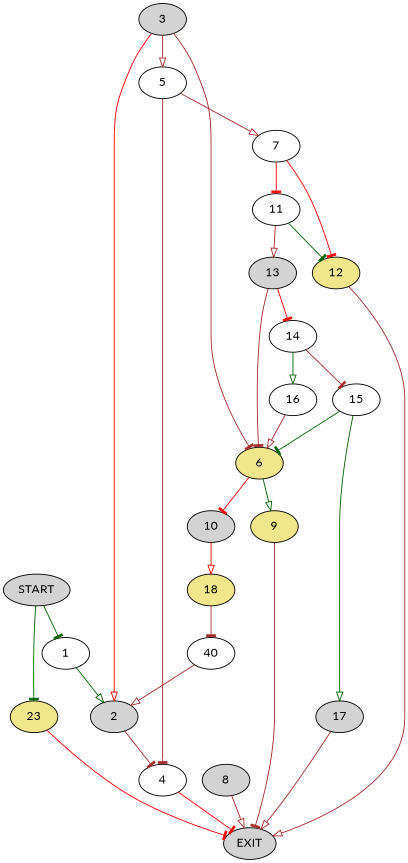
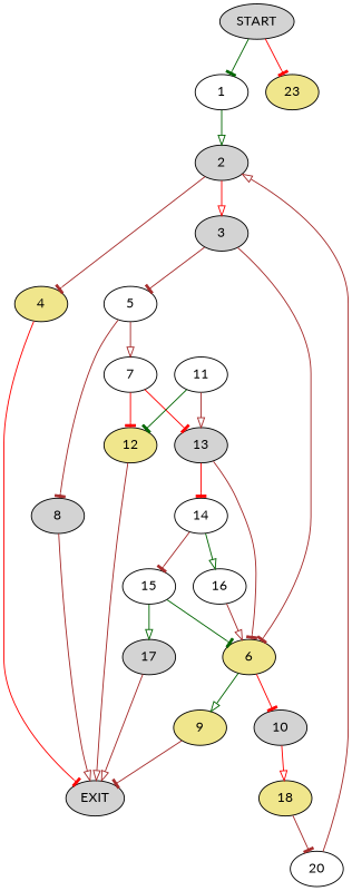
  digraph {
    fontname=Lato
    node [fillcolor=white fontname=Lato style=filled]
    edge [arrowhead=tee color=brown fontname=Lato]
    n1 [fillcolor=lightgrey label=START]
    1
    n3 [fillcolor=khaki label=23]
    2 [fillcolor=lightgrey]
    n5 [fillcolor=lightgrey label=EXIT]
    3 [fillcolor=lightgrey]
-   4
+   4 [fillcolor=khaki]
    5
    6 [fillcolor=khaki]
    7
    8 [fillcolor=lightgrey]
    9 [fillcolor=khaki]
    10 [fillcolor=lightgrey]
    11
    12 [fillcolor=khaki]
    18 [fillcolor=khaki]
    13 [fillcolor=lightgrey]
-   20 [label=40]
+   20
    14
    15
    16
    17 [fillcolor=lightgrey]
    n1 -> 1 [color=darkgreen]
-   n1 -> n3 [color=darkgreen]
+   n1 -> n3 [color=red]
    1 -> 2 [arrowhead=onormal color=darkgreen]
-   n3 -> n5 [color=red]
-   3 -> 2 [arrowhead=onormal color=red]
+   2 -> 3 [arrowhead=onormal color=red]
    2 -> 4
-   3 -> 5 [arrowhead=onormal]
+   3 -> 5
    3 -> 6
    4 -> n5 [color=red]
    5 -> 7 [arrowhead=onormal]
-   5 -> 4
+   5 -> 8
    6 -> 9 [arrowhead=onormal color=darkgreen]
    6 -> 10 [color=red]
-   7 -> 11 [color=red]
+   7 -> 13 [color=red]
    7 -> 12 [color=red]
    8 -> n5 [arrowhead=onormal]
    9 -> n5
    10 -> 18 [arrowhead=onormal color=red]
    11 -> 12 [color=darkgreen]
    11 -> 13 [arrowhead=onormal]
    12 -> n5 [arrowhead=onormal]
    18 -> 20
    13 -> 6
    13 -> 14 [color=red]
    20 -> 2 [arrowhead=onormal]
    14 -> 15
    14 -> 16 [arrowhead=onormal color=darkgreen]
    15 -> 6 [color=darkgreen]
    15 -> 17 [arrowhead=onormal color=darkgreen]
    16 -> 6 [arrowhead=onormal]
    17 -> n5 [arrowhead=onormal]
  }
